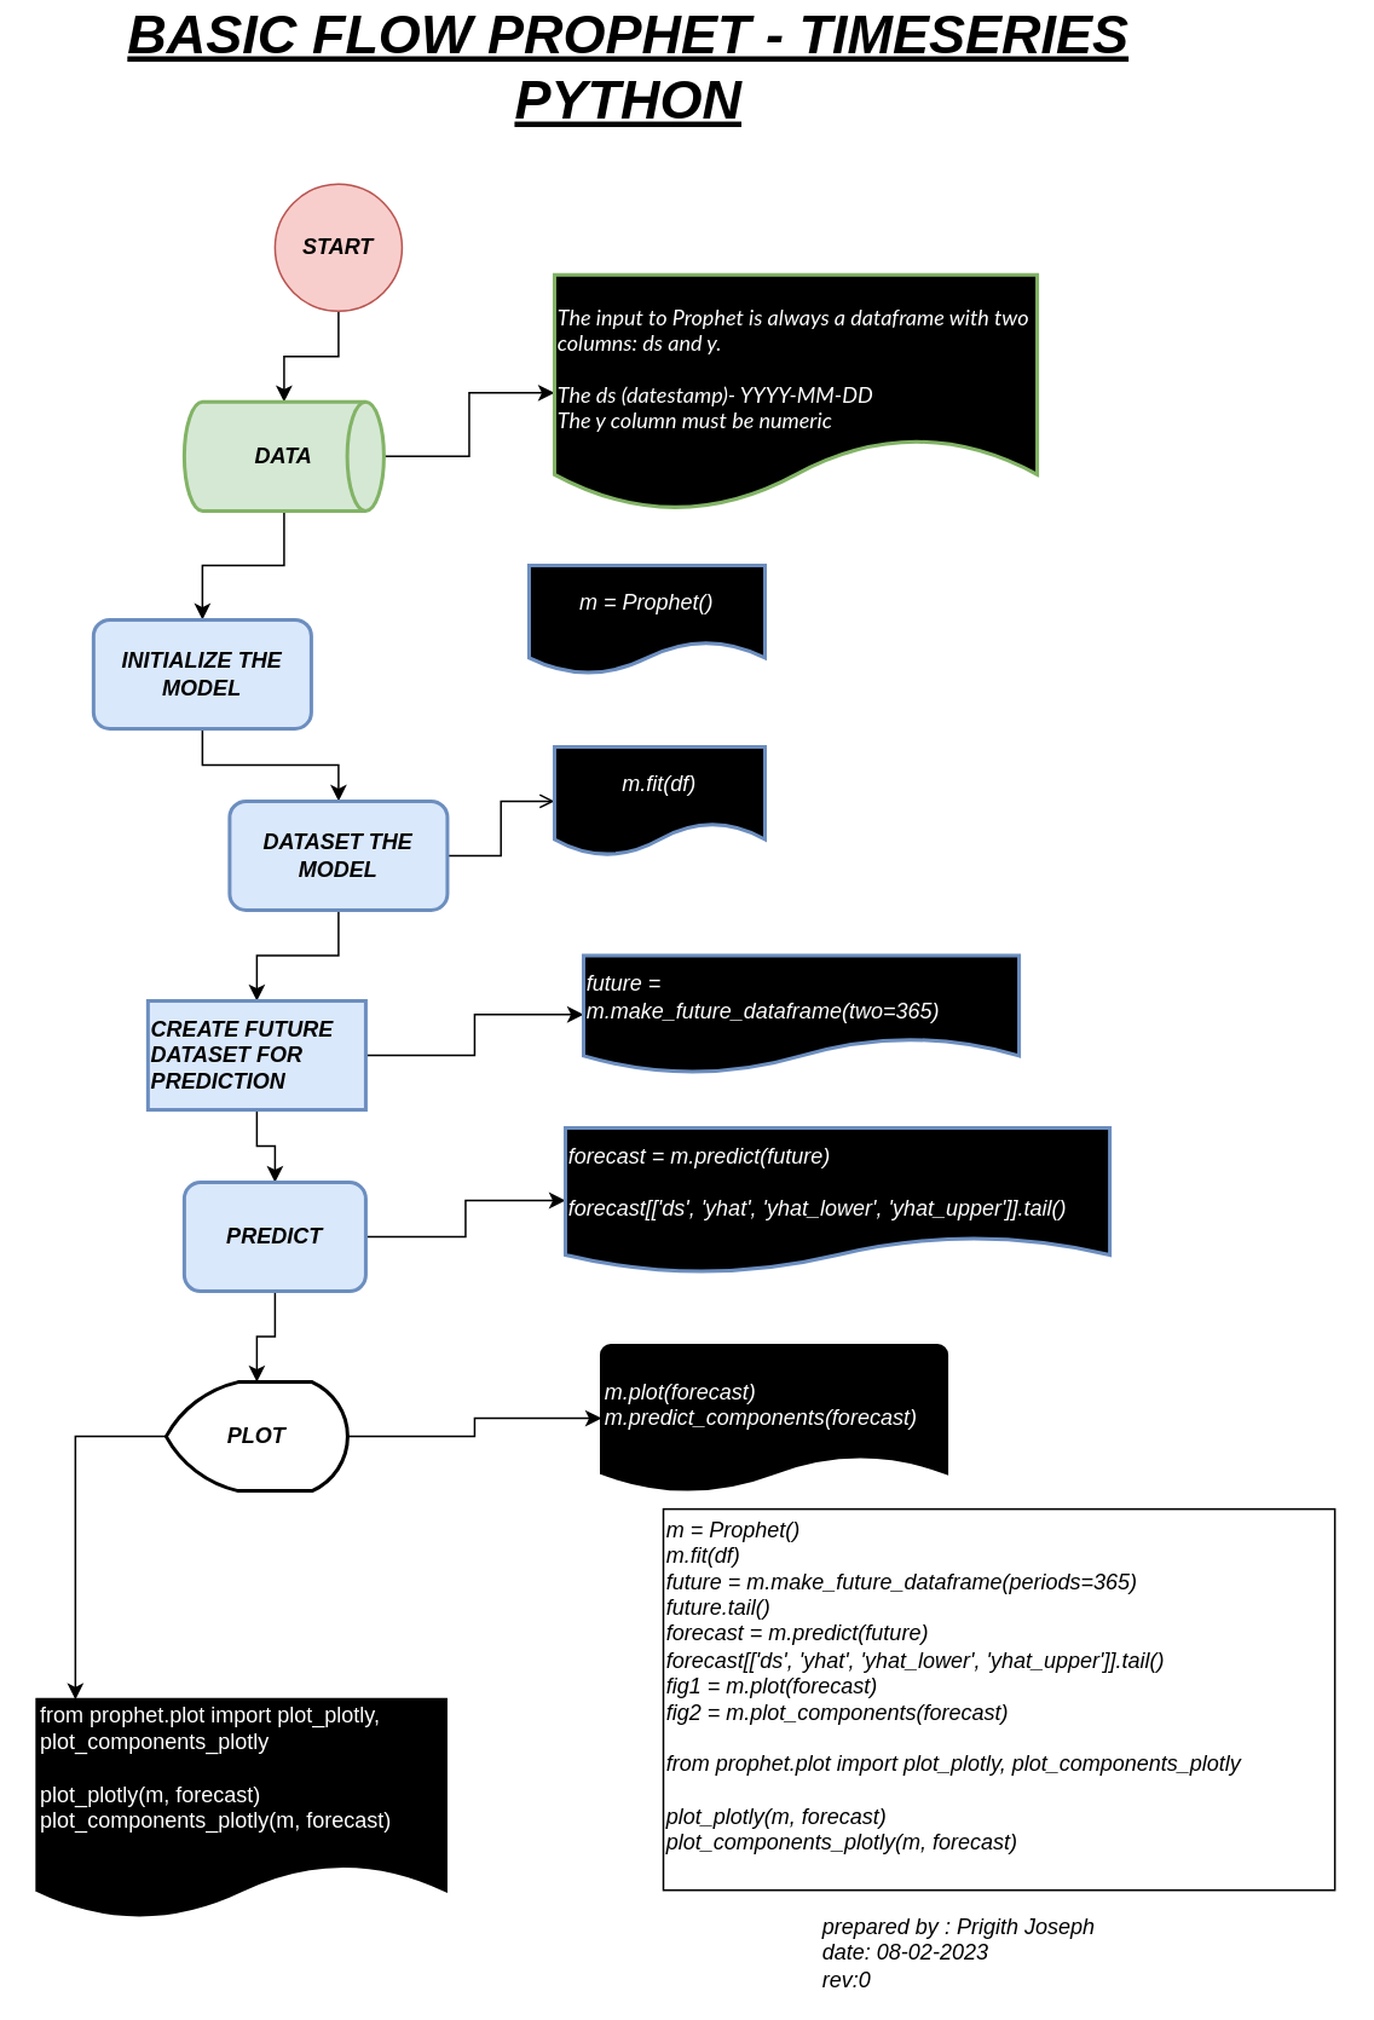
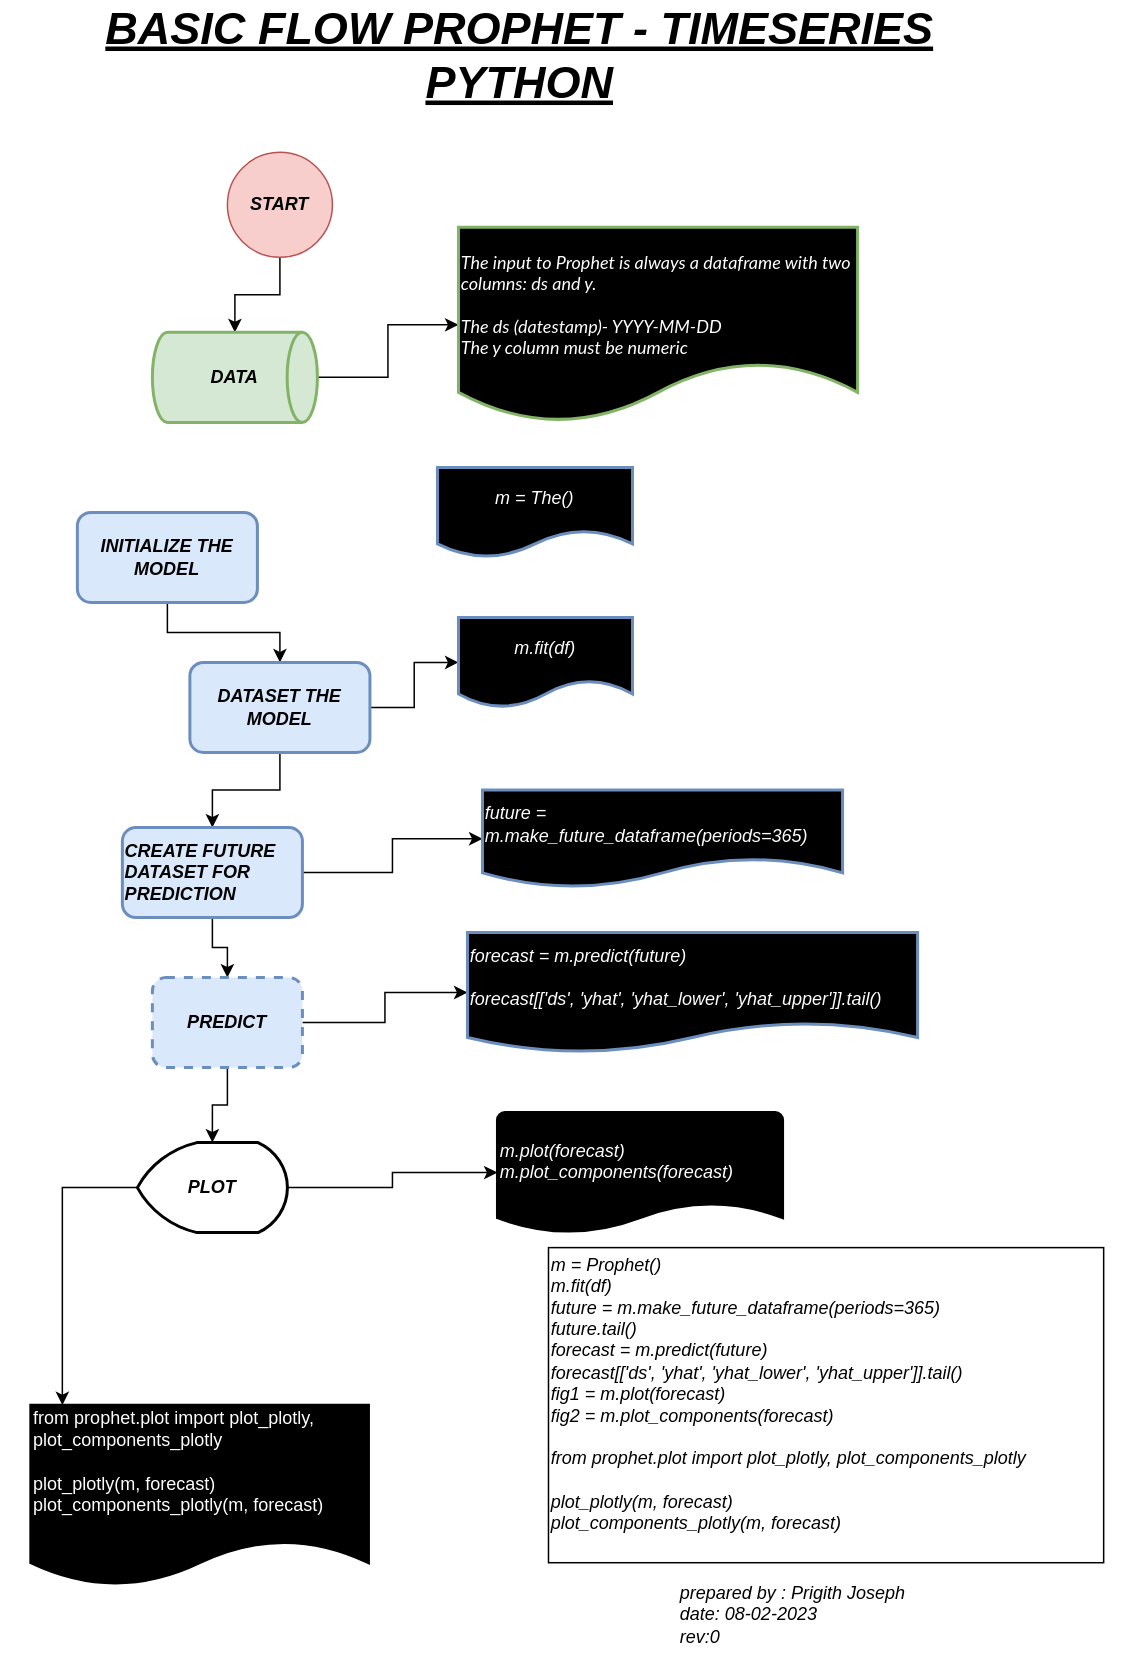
  <mxCell id="0" />
  <mxCell id="1" parent="0" />
  <mxCell id="2" value="" style="edgeStyle=orthogonalEdgeStyle;rounded=0;orthogonalLoop=1;jettySize=auto;html=1;" parent="1" source="3" target="6" edge="1"><mxGeometry relative="1" as="geometry" /></mxCell>
  <mxCell id="3" value="&lt;b&gt;&lt;i&gt;START&lt;/i&gt;&lt;/b&gt;" style="strokeWidth=1;html=1;shape=mxgraph.flowchart.start_2;whiteSpace=wrap;fillColor=#f8cecc;strokeColor=#b85450;" parent="1" vertex="1"><mxGeometry x="151" y="100" width="70" height="70" as="geometry" /></mxCell>
  <mxCell id="4" value="" style="edgeStyle=orthogonalEdgeStyle;rounded=0;orthogonalLoop=1;jettySize=auto;html=1;" parent="1" source="6" target="7" edge="1"><mxGeometry relative="1" as="geometry" /></mxCell>
- <mxCell id="5" value="" style="edgeStyle=orthogonalEdgeStyle;rounded=0;orthogonalLoop=1;jettySize=auto;html=1;fontSize=12;fontColor=#FFFFFF;" parent="1" source="6" target="9" edge="1"><mxGeometry relative="1" as="geometry" /></mxCell>
  <mxCell id="6" value="&lt;b&gt;&lt;i&gt;DATA&lt;/i&gt;&lt;/b&gt;" style="strokeWidth=2;html=1;shape=mxgraph.flowchart.direct_data;whiteSpace=wrap;fillColor=#d5e8d4;strokeColor=#82b366;" parent="1" vertex="1"><mxGeometry x="101" y="220" width="110" height="60" as="geometry" /></mxCell>
  <mxCell id="7" value="&lt;span style=&quot;background-color: rgb(249 , 249 , 249)&quot;&gt;&lt;font face=&quot;lato, calibri, arial, sans-serif&quot; color=&quot;#ffffff&quot;&gt;&lt;i&gt;&lt;div&gt;&lt;br&gt;&lt;/div&gt;&lt;div&gt;The input to Prophet is always a dataframe with two columns: ds and y.&lt;/div&gt;&lt;div&gt;&lt;br&gt;&lt;/div&gt;&lt;div&gt;The ds (datestamp)- YYYY-MM-DD&lt;/div&gt;&lt;div&gt;The y column must be numeric&lt;/div&gt;&lt;/i&gt;&lt;/font&gt;&lt;/span&gt;" style="shape=document;whiteSpace=wrap;html=1;boundedLbl=1;fillColor=#000000;strokeColor=#82b366;strokeWidth=2;align=left;size=0.308;" parent="1" vertex="1"><mxGeometry x="305" y="150" width="266" height="130" as="geometry" /></mxCell>
  <mxCell id="8" value="" style="edgeStyle=orthogonalEdgeStyle;rounded=0;orthogonalLoop=1;jettySize=auto;html=1;fontSize=12;fontColor=#FFFFFF;" parent="1" source="9" target="13" edge="1"><mxGeometry relative="1" as="geometry" /></mxCell>
  <mxCell id="9" value="&lt;i&gt;&lt;b&gt;INITIALIZE THE MODEL&lt;/b&gt;&lt;/i&gt;" style="rounded=1;whiteSpace=wrap;html=1;fillColor=#dae8fc;strokeColor=#6c8ebf;strokeWidth=2;" parent="1" vertex="1"><mxGeometry x="51" y="340" width="120" height="60" as="geometry" /></mxCell>
- <mxCell id="10" value="&lt;i&gt;&lt;font color=&quot;#ffffff&quot;&gt;m = Prophet()&lt;/font&gt;&lt;/i&gt;" style="shape=document;whiteSpace=wrap;html=1;boundedLbl=1;fillColor=#000000;strokeColor=#6c8ebf;rounded=1;strokeWidth=2;" parent="1" vertex="1"><mxGeometry x="291" y="310" width="130" height="60" as="geometry" /></mxCell>
- <mxCell id="11" value="" style="edgeStyle=orthogonalEdgeStyle;rounded=0;orthogonalLoop=1;jettySize=auto;html=1;fontSize=12;fontColor=#FFFFFF;endArrow=open;" parent="1" source="13" target="14" edge="1"><mxGeometry relative="1" as="geometry" /></mxCell>
+ <mxCell id="10" value="&lt;i&gt;&lt;font color=&quot;#ffffff&quot;&gt;m = The()&lt;/font&gt;&lt;/i&gt;" style="shape=document;whiteSpace=wrap;html=1;boundedLbl=1;fillColor=#000000;strokeColor=#6c8ebf;rounded=1;strokeWidth=2;" parent="1" vertex="1"><mxGeometry x="291" y="310" width="130" height="60" as="geometry" /></mxCell>
+ <mxCell id="11" value="" style="edgeStyle=orthogonalEdgeStyle;rounded=0;orthogonalLoop=1;jettySize=auto;html=1;fontSize=12;fontColor=#FFFFFF;" parent="1" source="13" target="14" edge="1"><mxGeometry relative="1" as="geometry" /></mxCell>
  <mxCell id="12" value="" style="edgeStyle=orthogonalEdgeStyle;rounded=0;orthogonalLoop=1;jettySize=auto;html=1;fontSize=12;fontColor=#FFFFFF;" parent="1" source="13" target="17" edge="1"><mxGeometry relative="1" as="geometry" /></mxCell>
  <mxCell id="13" value="&lt;b&gt;&lt;i&gt;DATASET THE MODEL&lt;/i&gt;&lt;/b&gt;" style="rounded=1;whiteSpace=wrap;html=1;fillColor=#dae8fc;strokeColor=#6c8ebf;strokeWidth=2;" parent="1" vertex="1"><mxGeometry x="126" y="440" width="120" height="60" as="geometry" /></mxCell>
  <mxCell id="14" value="&lt;i&gt;&lt;font color=&quot;#ffffff&quot;&gt;m.fit(df)&lt;/font&gt;&lt;/i&gt;" style="shape=document;whiteSpace=wrap;html=1;boundedLbl=1;fillColor=#000000;strokeColor=#6c8ebf;rounded=1;strokeWidth=2;" parent="1" vertex="1"><mxGeometry x="305" y="410" width="116" height="60" as="geometry" /></mxCell>
  <mxCell id="15" value="" style="edgeStyle=orthogonalEdgeStyle;rounded=0;orthogonalLoop=1;jettySize=auto;html=1;fontSize=12;fontColor=#FFFFFF;" parent="1" source="17" target="18" edge="1"><mxGeometry relative="1" as="geometry" /></mxCell>
  <mxCell id="16" value="" style="edgeStyle=orthogonalEdgeStyle;rounded=0;orthogonalLoop=1;jettySize=auto;html=1;fontSize=12;fontColor=#FFFFFF;" parent="1" source="17" target="21" edge="1"><mxGeometry relative="1" as="geometry" /></mxCell>
- <mxCell id="17" value="&lt;i&gt;&lt;b&gt;CREATE FUTURE DATASET FOR PREDICTION&lt;/b&gt;&lt;/i&gt;" style="whiteSpace=wrap;html=1;fillColor=#dae8fc;strokeColor=#6c8ebf;strokeWidth=2;align=left;rounded=0;" parent="1" vertex="1"><mxGeometry x="81" y="550" width="120" height="60" as="geometry" /></mxCell>
- <mxCell id="18" value="&lt;i&gt;&lt;font color=&quot;#ffffff&quot;&gt;future = m.make_future_dataframe(two=365)&lt;/font&gt;&lt;/i&gt;" style="shape=document;whiteSpace=wrap;html=1;boundedLbl=1;align=left;fillColor=#000000;strokeColor=#6c8ebf;rounded=1;strokeWidth=2;" parent="1" vertex="1"><mxGeometry x="321" y="525" width="240" height="65" as="geometry" /></mxCell>
+ <mxCell id="17" value="&lt;i&gt;&lt;b&gt;CREATE FUTURE DATASET FOR PREDICTION&lt;/b&gt;&lt;/i&gt;" style="rounded=1;whiteSpace=wrap;html=1;fillColor=#dae8fc;strokeColor=#6c8ebf;strokeWidth=2;align=left;" parent="1" vertex="1"><mxGeometry x="81" y="550" width="120" height="60" as="geometry" /></mxCell>
+ <mxCell id="18" value="&lt;i&gt;&lt;font color=&quot;#ffffff&quot;&gt;future = m.make_future_dataframe(periods=365)&lt;/font&gt;&lt;/i&gt;" style="shape=document;whiteSpace=wrap;html=1;boundedLbl=1;align=left;fillColor=#000000;strokeColor=#6c8ebf;rounded=1;strokeWidth=2;" parent="1" vertex="1"><mxGeometry x="321" y="525" width="240" height="65" as="geometry" /></mxCell>
  <mxCell id="19" value="" style="edgeStyle=orthogonalEdgeStyle;rounded=0;orthogonalLoop=1;jettySize=auto;html=1;fontSize=12;fontColor=#FFFFFF;" parent="1" source="21" target="22" edge="1"><mxGeometry relative="1" as="geometry" /></mxCell>
  <mxCell id="20" value="" style="edgeStyle=orthogonalEdgeStyle;rounded=0;orthogonalLoop=1;jettySize=auto;html=1;fontSize=12;fontColor=#FFFFFF;" parent="1" source="21" target="25" edge="1"><mxGeometry relative="1" as="geometry" /></mxCell>
- <mxCell id="21" value="&lt;b&gt;&lt;i&gt;PREDICT&lt;/i&gt;&lt;/b&gt;" style="rounded=1;whiteSpace=wrap;html=1;align=center;fillColor=#dae8fc;strokeColor=#6c8ebf;strokeWidth=2;" parent="1" vertex="1"><mxGeometry x="101" y="650" width="100" height="60" as="geometry" /></mxCell>
+ <mxCell id="21" value="&lt;b&gt;&lt;i&gt;PREDICT&lt;/i&gt;&lt;/b&gt;" style="rounded=1;whiteSpace=wrap;html=1;align=center;fillColor=#dae8fc;strokeColor=#6c8ebf;strokeWidth=2;dashed=1;" parent="1" vertex="1"><mxGeometry x="101" y="650" width="100" height="60" as="geometry" /></mxCell>
  <mxCell id="22" value="&lt;i&gt;&lt;font color=&quot;#ffffff&quot;&gt;forecast = m.predict(future)&lt;br&gt;&lt;br&gt;forecast[['ds', 'yhat', 'yhat_lower', 'yhat_upper']].tail()&lt;br&gt;&lt;/font&gt;&lt;/i&gt;" style="shape=document;whiteSpace=wrap;html=1;boundedLbl=1;fillColor=#000000;strokeColor=#6c8ebf;rounded=1;strokeWidth=2;align=left;size=0.25;" parent="1" vertex="1"><mxGeometry x="311" y="620" width="300" height="80" as="geometry" /></mxCell>
  <mxCell id="23" style="edgeStyle=orthogonalEdgeStyle;rounded=0;orthogonalLoop=1;jettySize=auto;html=1;entryX=0;entryY=0.5;entryDx=0;entryDy=0;entryPerimeter=0;fontSize=12;fontColor=#FFFFFF;" parent="1" source="25" target="26" edge="1"><mxGeometry relative="1" as="geometry" /></mxCell>
  <mxCell id="24" value="" style="edgeStyle=orthogonalEdgeStyle;rounded=0;orthogonalLoop=1;jettySize=auto;html=1;fontSize=12;fontColor=#FFFFFF;" parent="1" source="25" target="27" edge="1"><mxGeometry relative="1" as="geometry"><Array as="points"><mxPoint x="41" y="790" /></Array></mxGeometry></mxCell>
  <mxCell id="25" value="&lt;i&gt;&lt;b&gt;PLOT&lt;/b&gt;&lt;/i&gt;" style="strokeWidth=2;html=1;shape=mxgraph.flowchart.display;whiteSpace=wrap;fontSize=12;" parent="1" vertex="1"><mxGeometry x="91" y="760" width="100" height="60" as="geometry" /></mxCell>
- <mxCell id="26" value="&lt;div&gt;&lt;i&gt;m.plot(forecast)&lt;/i&gt;&lt;/div&gt;&lt;div&gt;&lt;i&gt;m.predict_components(forecast)&lt;/i&gt;&lt;/div&gt;&lt;div&gt;&lt;br&gt;&lt;/div&gt;" style="strokeWidth=2;html=1;shape=mxgraph.flowchart.document2;whiteSpace=wrap;size=0.25;fontSize=12;fontColor=#FFFFFF;fillColor=#000000;align=left;" parent="1" vertex="1"><mxGeometry x="331" y="740" width="190" height="80" as="geometry" /></mxCell>
+ <mxCell id="26" value="&lt;div&gt;&lt;i&gt;m.plot(forecast)&lt;/i&gt;&lt;/div&gt;&lt;div&gt;&lt;i&gt;m.plot_components(forecast)&lt;/i&gt;&lt;/div&gt;&lt;div&gt;&lt;br&gt;&lt;/div&gt;" style="strokeWidth=2;html=1;shape=mxgraph.flowchart.document2;whiteSpace=wrap;size=0.25;fontSize=12;fontColor=#FFFFFF;fillColor=#000000;align=left;" parent="1" vertex="1"><mxGeometry x="331" y="740" width="190" height="80" as="geometry" /></mxCell>
  <mxCell id="27" value="&lt;div&gt;&lt;font color=&quot;#ffffff&quot;&gt;from prophet.plot import plot_plotly, plot_components_plotly&lt;/font&gt;&lt;/div&gt;&lt;div&gt;&lt;font color=&quot;#ffffff&quot;&gt;&lt;br&gt;&lt;/font&gt;&lt;/div&gt;&lt;div&gt;&lt;font color=&quot;#ffffff&quot;&gt;plot_plotly(m, forecast)&lt;/font&gt;&lt;/div&gt;&lt;div&gt;&lt;font color=&quot;#ffffff&quot;&gt;plot_components_plotly(m, forecast)&lt;/font&gt;&lt;/div&gt;&lt;div&gt;&lt;br&gt;&lt;/div&gt;" style="shape=document;whiteSpace=wrap;html=1;boundedLbl=1;strokeWidth=2;align=left;size=0.25;fillColor=#000000;" parent="1" vertex="1"><mxGeometry x="20" y="935" width="225" height="120" as="geometry" /></mxCell>
  <mxCell id="28" value="&lt;font color=&quot;#000000&quot; style=&quot;font-size: 30px&quot;&gt;&lt;i&gt;&lt;b&gt;&lt;u&gt;BASIC FLOW PROPHET - TIMESERIES PYTHON&lt;/u&gt;&lt;/b&gt;&lt;/i&gt;&lt;/font&gt;" style="text;html=1;strokeColor=none;fillColor=none;align=center;verticalAlign=middle;whiteSpace=wrap;rounded=0;fontSize=12;fontColor=#FFFFFF;" parent="1" vertex="1"><mxGeometry x="31" y="20" width="630" height="30" as="geometry" /></mxCell>
  <mxCell id="29" value="&lt;div&gt;&lt;i&gt;prepared by : Prigith Joseph&lt;/i&gt;&lt;/div&gt;&lt;div&gt;&lt;i&gt;date: 08-02-2023&lt;/i&gt;&lt;/div&gt;&lt;div&gt;&lt;i&gt;rev:0&lt;/i&gt;&lt;/div&gt;" style="text;html=1;strokeColor=none;fillColor=none;align=left;verticalAlign=middle;whiteSpace=wrap;rounded=0;fontSize=12;fontColor=#000000;" parent="1" vertex="1"><mxGeometry x="451" y="1060" width="170" height="30" as="geometry" /></mxCell>
  <mxCell id="30" value="&lt;div&gt;&lt;i&gt;m = Prophet()&lt;/i&gt;&lt;/div&gt;&lt;div&gt;&lt;i&gt;m.fit(df)&lt;/i&gt;&lt;/div&gt;&lt;div&gt;&lt;i&gt;future = m.make_future_dataframe(periods=365)&lt;/i&gt;&lt;/div&gt;&lt;div&gt;&lt;i&gt;future.tail()&lt;/i&gt;&lt;/div&gt;&lt;div&gt;&lt;i&gt;forecast = m.predict(future)&lt;/i&gt;&lt;/div&gt;&lt;div&gt;&lt;i&gt;forecast[['ds', 'yhat', 'yhat_lower', 'yhat_upper']].tail()&lt;/i&gt;&lt;/div&gt;&lt;div&gt;&lt;i&gt;fig1 = m.plot(forecast)&lt;/i&gt;&lt;/div&gt;&lt;div&gt;&lt;i&gt;fig2 = m.plot_components(forecast)&lt;/i&gt;&lt;/div&gt;&lt;div&gt;&lt;i&gt;&lt;br&gt;&lt;/i&gt;&lt;/div&gt;&lt;div&gt;&lt;i&gt;from prophet.plot import plot_plotly, plot_components_plotly&lt;/i&gt;&lt;/div&gt;&lt;div&gt;&lt;i&gt;&lt;br&gt;&lt;/i&gt;&lt;/div&gt;&lt;div&gt;&lt;i&gt;plot_plotly(m, forecast)&lt;/i&gt;&lt;/div&gt;&lt;div&gt;&lt;i&gt;plot_components_plotly(m, forecast)&lt;/i&gt;&lt;/div&gt;&lt;div&gt;&lt;br&gt;&lt;/div&gt;" style="text;html=1;align=left;verticalAlign=middle;whiteSpace=wrap;rounded=0;fontSize=12;fillColor=default;strokeColor=default;" parent="1" vertex="1"><mxGeometry x="365" y="830" width="370" height="210" as="geometry" /></mxCell>
